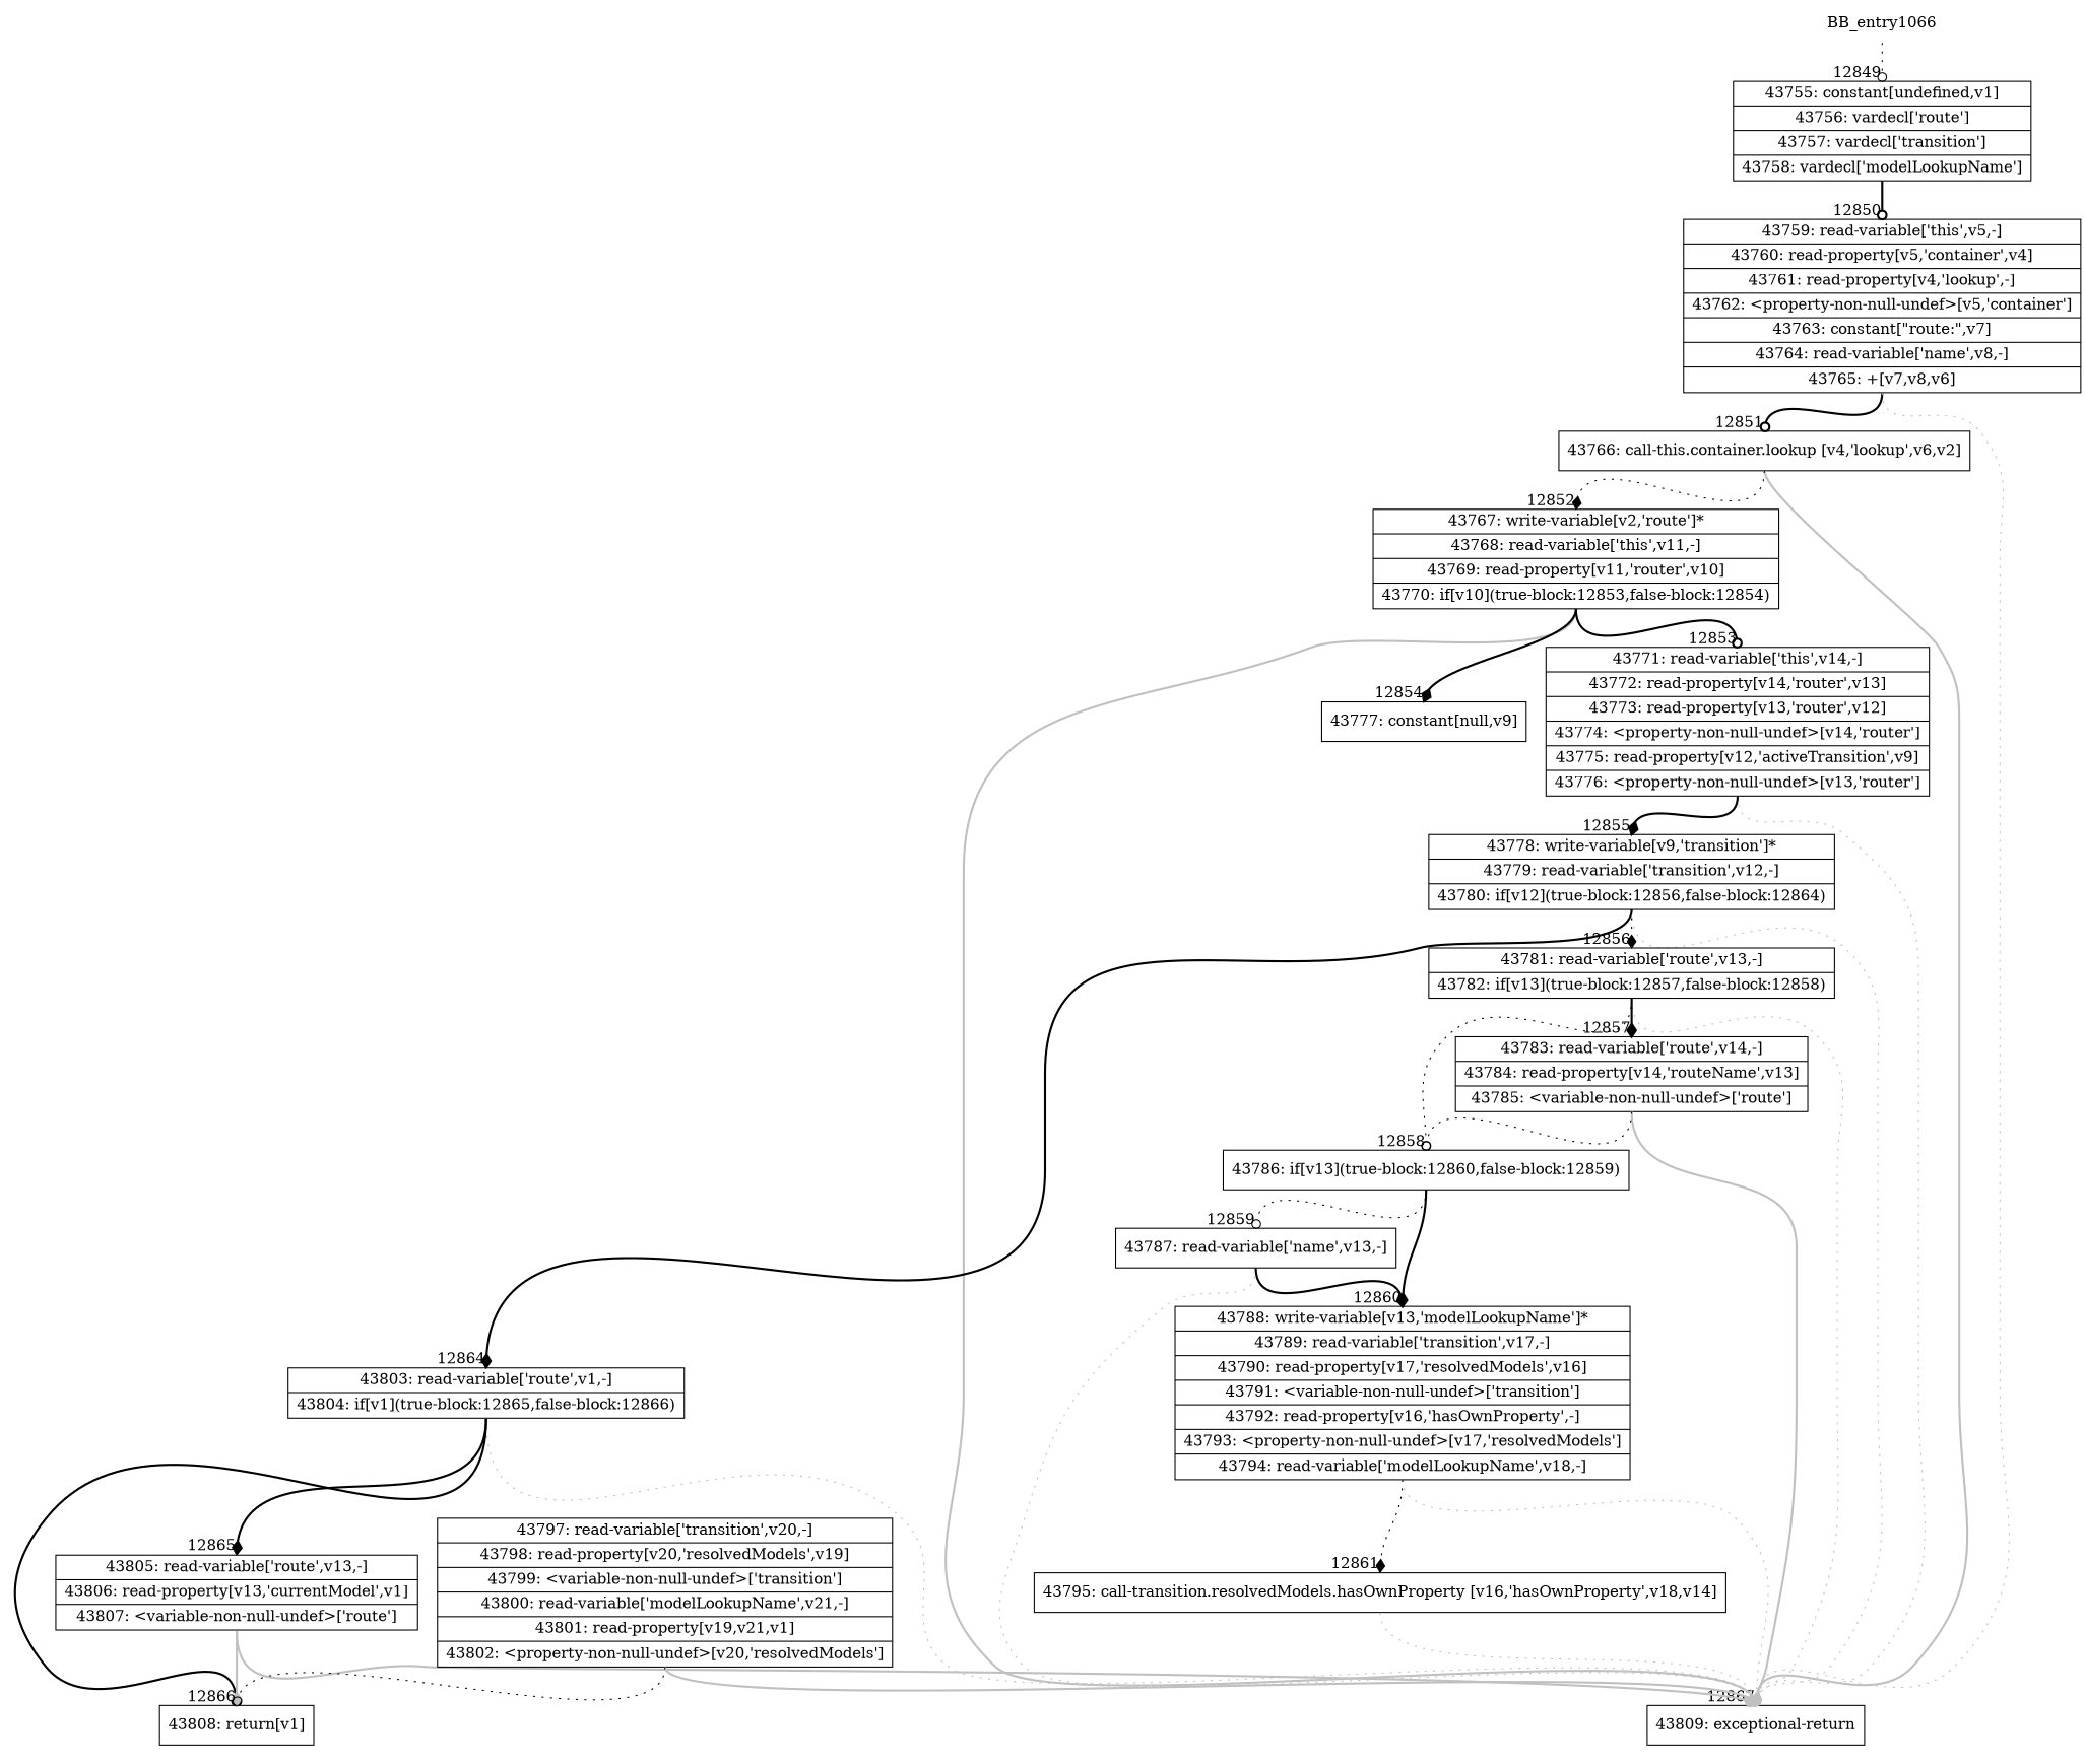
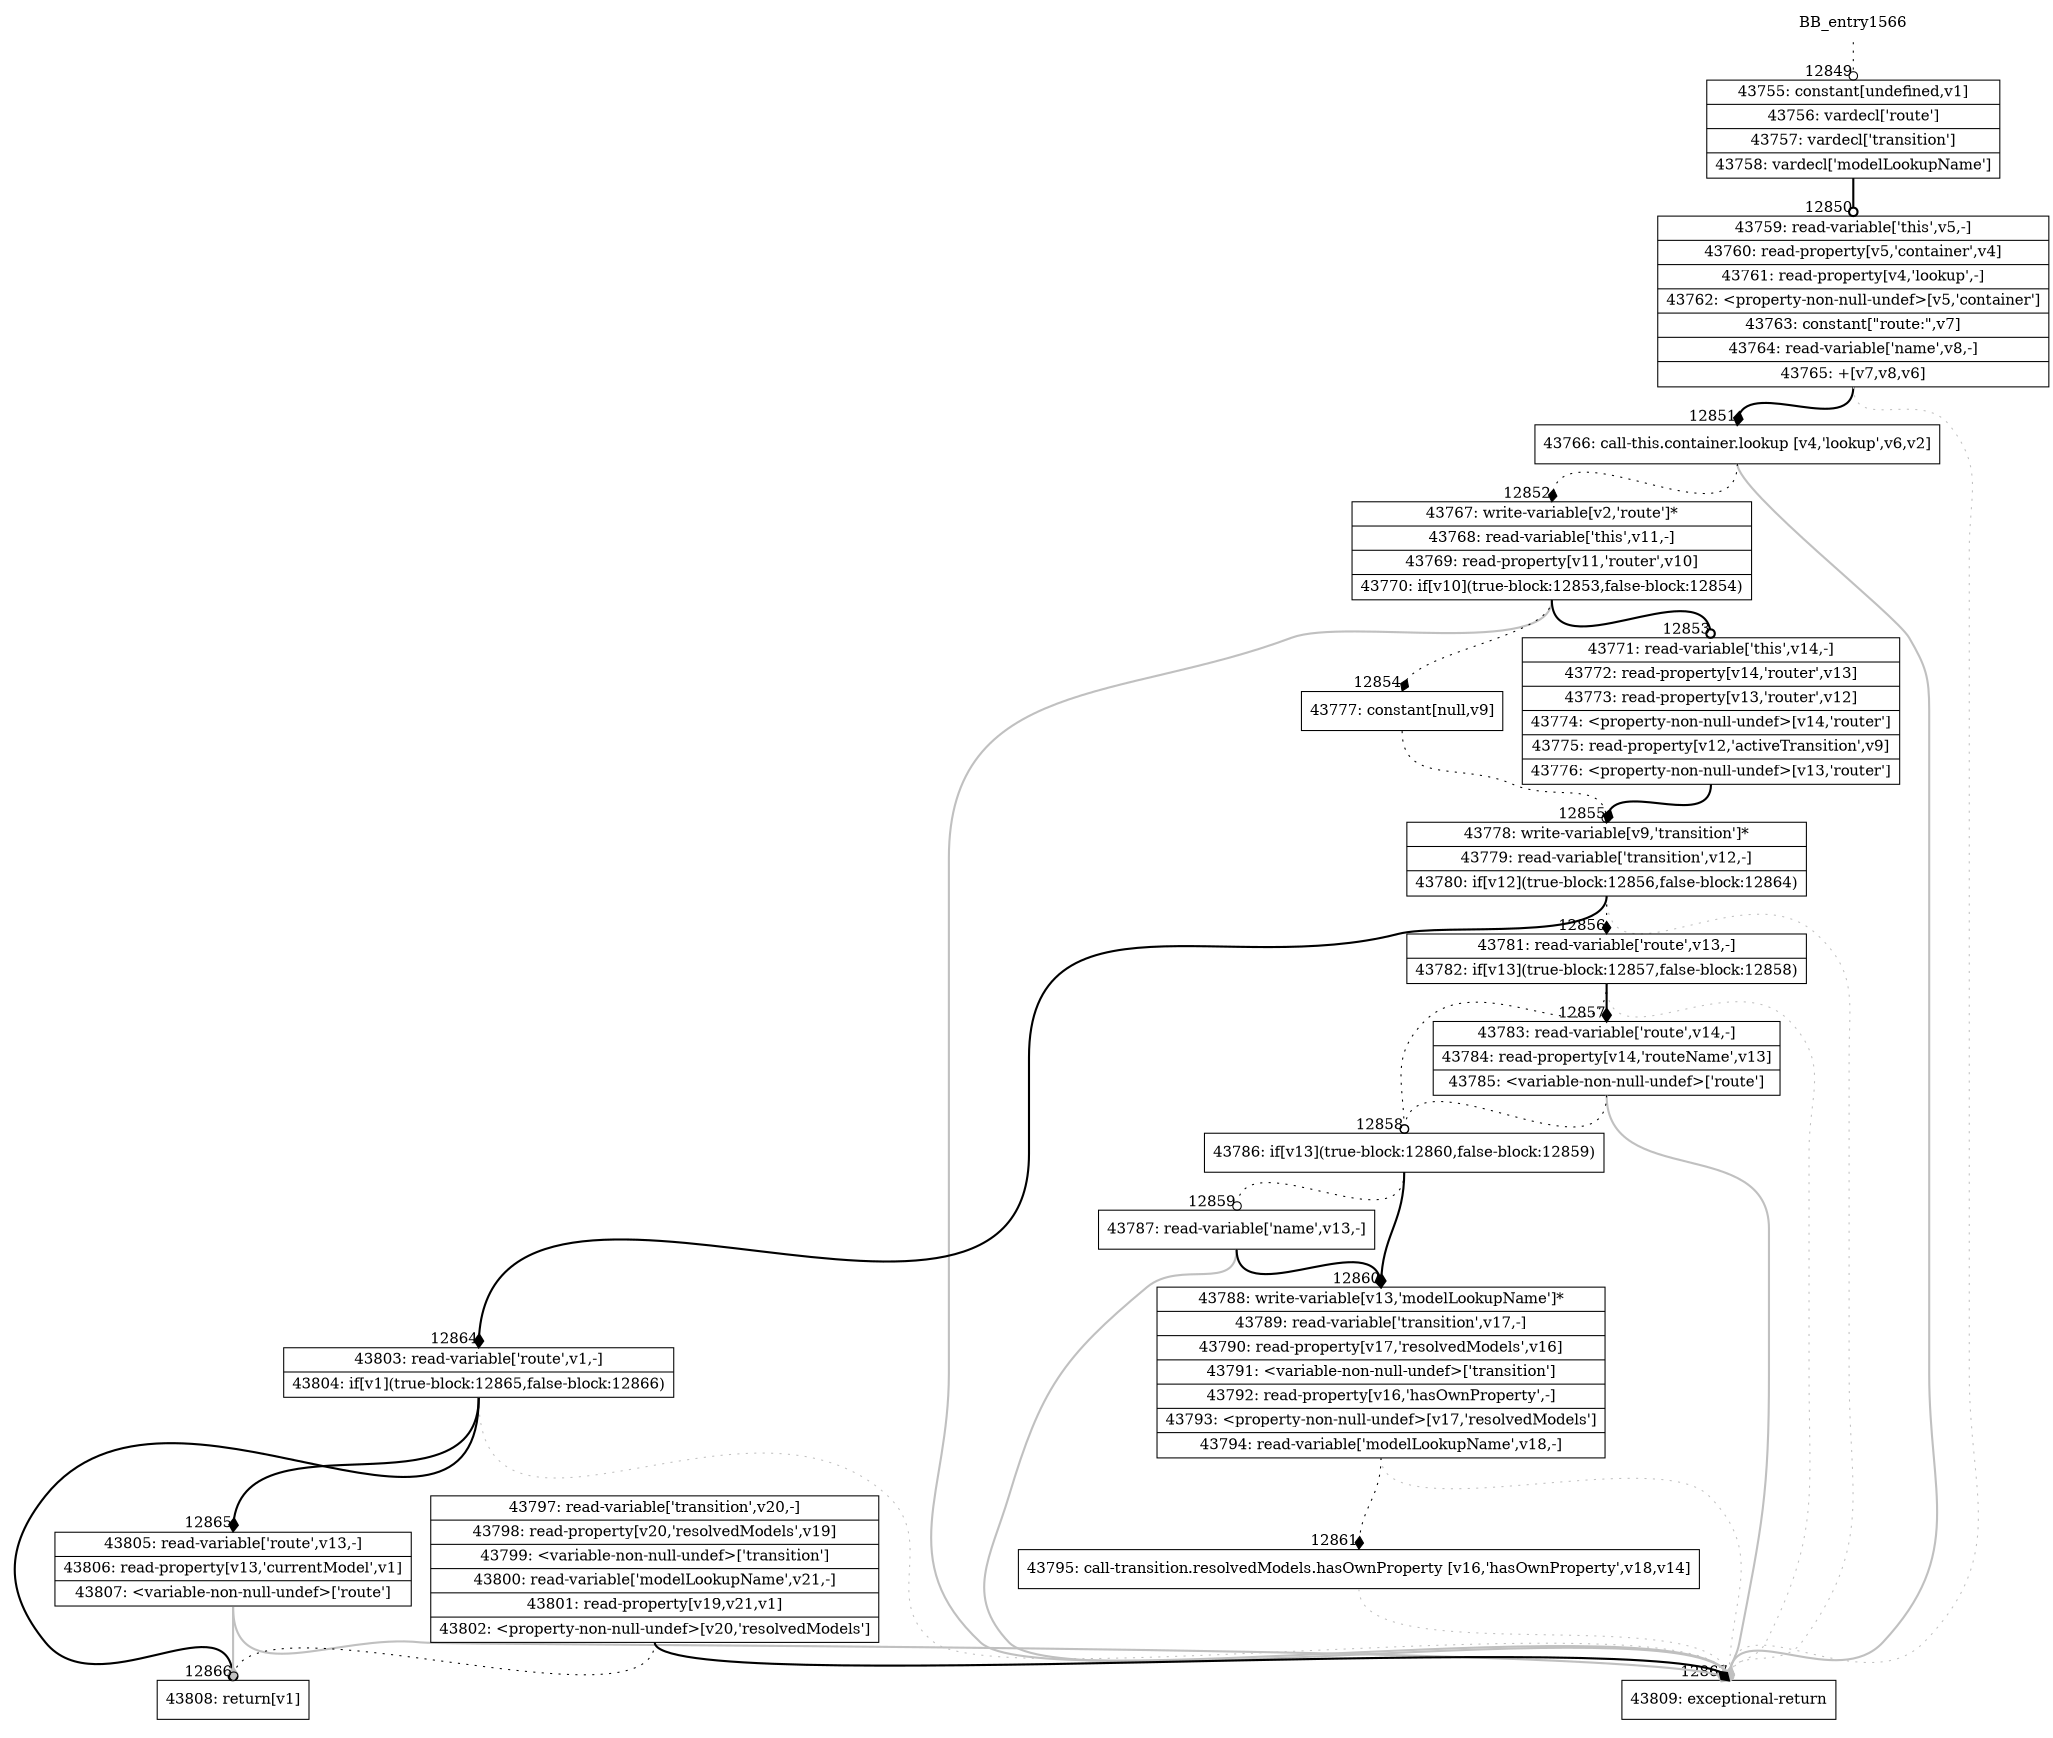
  digraph {
    fontname="DejaVu Serif"
    rankdir=TD
    node [fontname="DejaVu Serif" shape=record]
    edge [arrowhead=diamond fontname="DejaVu Serif" headport=n style=dotted tailport=s]
-   BB_entry1066 [shape=none]
+   BB_entry1066 [shape=none label=BB_entry1566]
    n2 [label="{43755: constant[undefined,v1]|43756: vardecl['route']|43757: vardecl['transition']|43758: vardecl['modelLookupName']}"]
    n3 [label="{43759: read-variable['this',v5,-]|43760: read-property[v5,'container',v4]|43761: read-property[v4,'lookup',-]|43762: \<property-non-null-undef\>[v5,'container']|43763: constant[\"route:\",v7]|43764: read-variable['name',v8,-]|43765: +[v7,v8,v6]}"]
    n4 [label="{43766: call-this.container.lookup [v4,'lookup',v6,v2]}"]
    n5 [label="{43809: exceptional-return}"]
    n6 [label="{43767: write-variable[v2,'route']*|43768: read-variable['this',v11,-]|43769: read-property[v11,'router',v10]|43770: if[v10](true-block:12853,false-block:12854)}"]
    n7 [label="{43771: read-variable['this',v14,-]|43772: read-property[v14,'router',v13]|43773: read-property[v13,'router',v12]|43774: \<property-non-null-undef\>[v14,'router']|43775: read-property[v12,'activeTransition',v9]|43776: \<property-non-null-undef\>[v13,'router']}"]
    n8 [label="{43777: constant[null,v9]}"]
    n9 [label="{43778: write-variable[v9,'transition']*|43779: read-variable['transition',v12,-]|43780: if[v12](true-block:12856,false-block:12864)}"]
    n10 [label="{43781: read-variable['route',v13,-]|43782: if[v13](true-block:12857,false-block:12858)}"]
    n11 [label="{43803: read-variable['route',v1,-]|43804: if[v1](true-block:12865,false-block:12866)}"]
    n12 [label="{43786: if[v13](true-block:12860,false-block:12859)}"]
    n13 [label="{43783: read-variable['route',v14,-]|43784: read-property[v14,'routeName',v13]|43785: \<variable-non-null-undef\>['route']}"]
    n14 [label="{43808: return[v1]}"]
    n15 [label="{43805: read-variable['route',v13,-]|43806: read-property[v13,'currentModel',v1]|43807: \<variable-non-null-undef\>['route']}"]
    n16 [label="{43788: write-variable[v13,'modelLookupName']*|43789: read-variable['transition',v17,-]|43790: read-property[v17,'resolvedModels',v16]|43791: \<variable-non-null-undef\>['transition']|43792: read-property[v16,'hasOwnProperty',-]|43793: \<property-non-null-undef\>[v17,'resolvedModels']|43794: read-variable['modelLookupName',v18,-]}"]
    n17 [label="{43787: read-variable['name',v13,-]}"]
    n18 [label="{43795: call-transition.resolvedModels.hasOwnProperty [v16,'hasOwnProperty',v18,v14]}"]
    n19 [label="{43797: read-variable['transition',v20,-]|43798: read-property[v20,'resolvedModels',v19]|43799: \<variable-non-null-undef\>['transition']|43800: read-variable['modelLookupName',v21,-]|43801: read-property[v19,v21,v1]|43802: \<property-non-null-undef\>[v20,'resolvedModels']}"]
    BB_entry1066 -> n2 [arrowhead=odot headlabel="    12849"]
    n2 -> n3 [arrowhead=odot headlabel="      12850" style=bold]
-   n3 -> n4 [arrowhead=odot headlabel="      12851" style=bold]
+   n3 -> n4 [headlabel="      12851" style=bold]
    n3 -> n5 [arrowhead=odot color=gray headlabel="      12867"]
    n4 -> n5 [color=gray style=bold]
    n4 -> n6 [headlabel="      12852"]
    n6 -> n5 [arrowhead=odot color=gray style=bold]
    n6 -> n7 [arrowhead=odot headlabel="      12853" style=bold]
-   n6 -> n8 [headlabel="      12854" style=bold]
-   n7 -> n5 [arrowhead=odot color=gray]
+   n6 -> n8 [headlabel="      12854"]
    n7 -> n9 [headlabel="      12855" style=bold]
+   n8 -> n9 [arrowhead=odot]
    n9 -> n5 [color=gray]
    n9 -> n10 [headlabel="      12856"]
    n9 -> n11 [headlabel="      12864" style=bold]
    n10 -> n5 [arrowhead=odot color=gray]
    n10 -> n12 [arrowhead=odot headlabel="      12858"]
    n10 -> n13 [headlabel="      12857" style=bold]
    n11 -> n5 [color=gray]
    n11 -> n14 [arrowhead=odot style=bold]
    n11 -> n15 [headlabel="      12865" style=bold]
    n12 -> n16 [headlabel="      12860" style=bold]
    n12 -> n17 [arrowhead=odot headlabel="      12859"]
    n13 -> n5 [color=gray style=bold]
    n13 -> n12 [arrowhead=odot]
    n15 -> n5 [color=gray style=bold]
    n15 -> n14 [color=gray style=bold]
    n16 -> n5 [arrowhead=odot color=gray]
    n16 -> n18 [headlabel="      12861"]
-   n17 -> n5 [color=gray]
+   n17 -> n5 [color=gray style=bold]
    n17 -> n16 [style=bold]
    n18 -> n5 [arrowhead=odot color=gray]
-   n19 -> n5 [color=gray style=bold]
+   n19 -> n5 [color=black style=bold]
    n19 -> n14 [arrowhead=odot headlabel="      12866"]
  }
